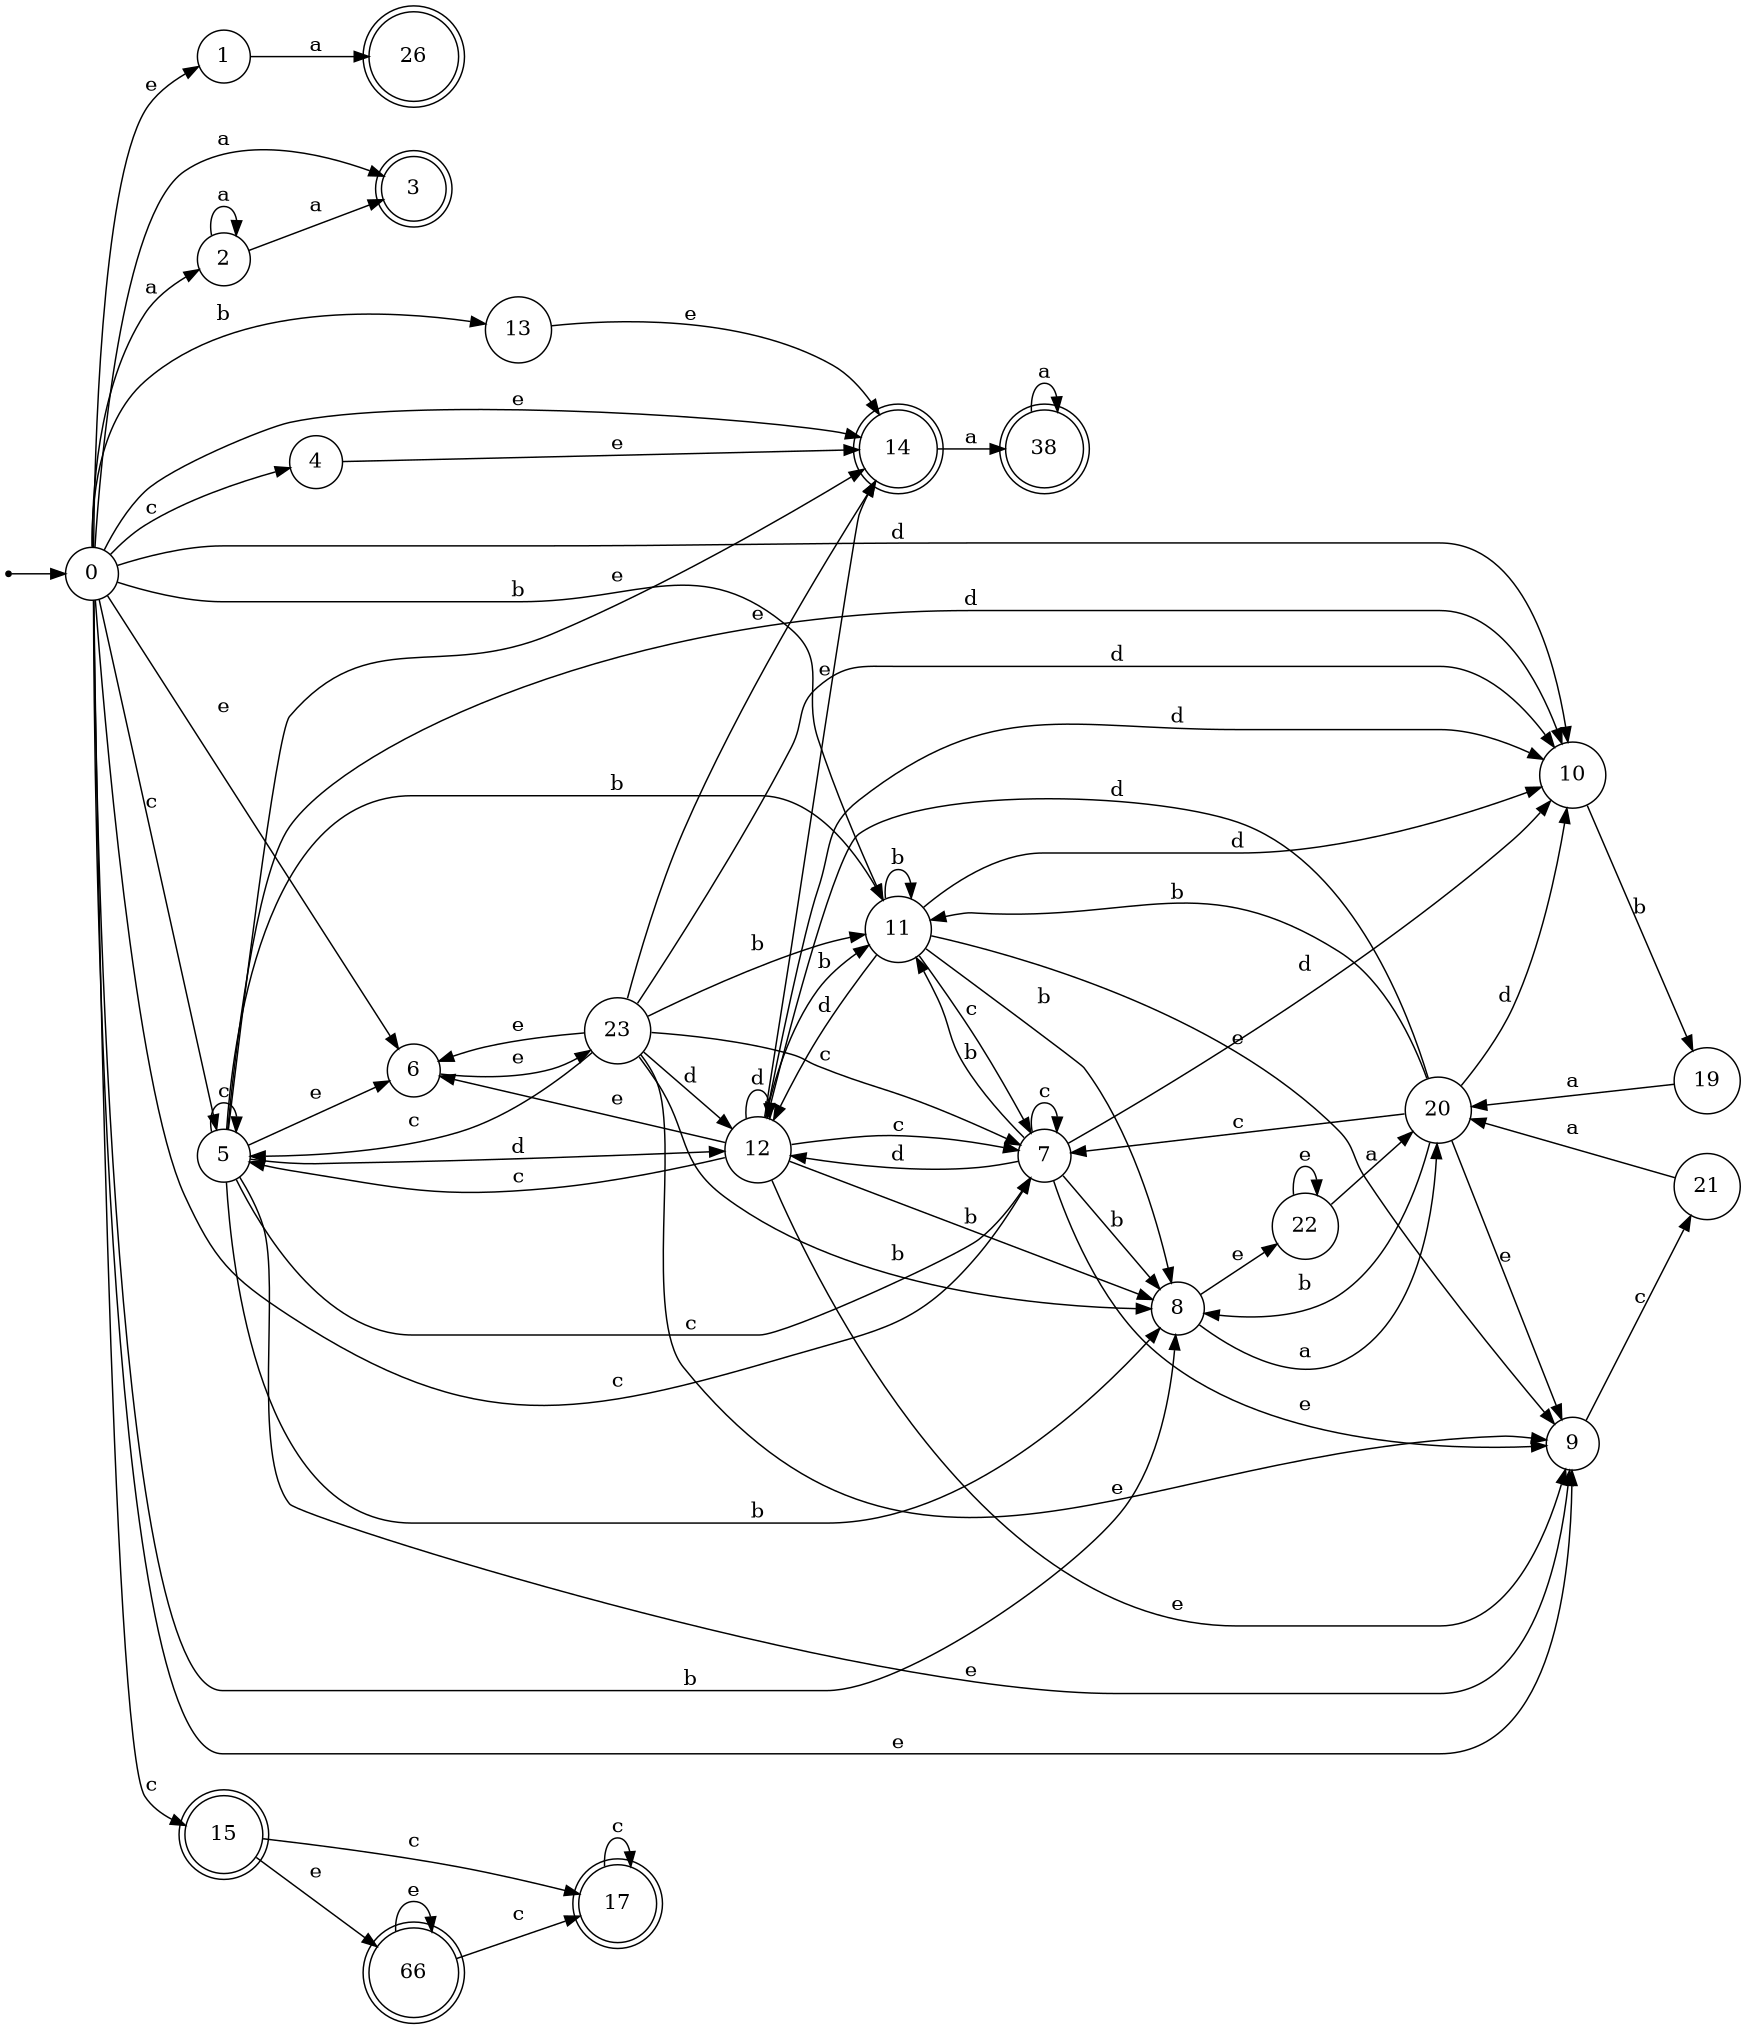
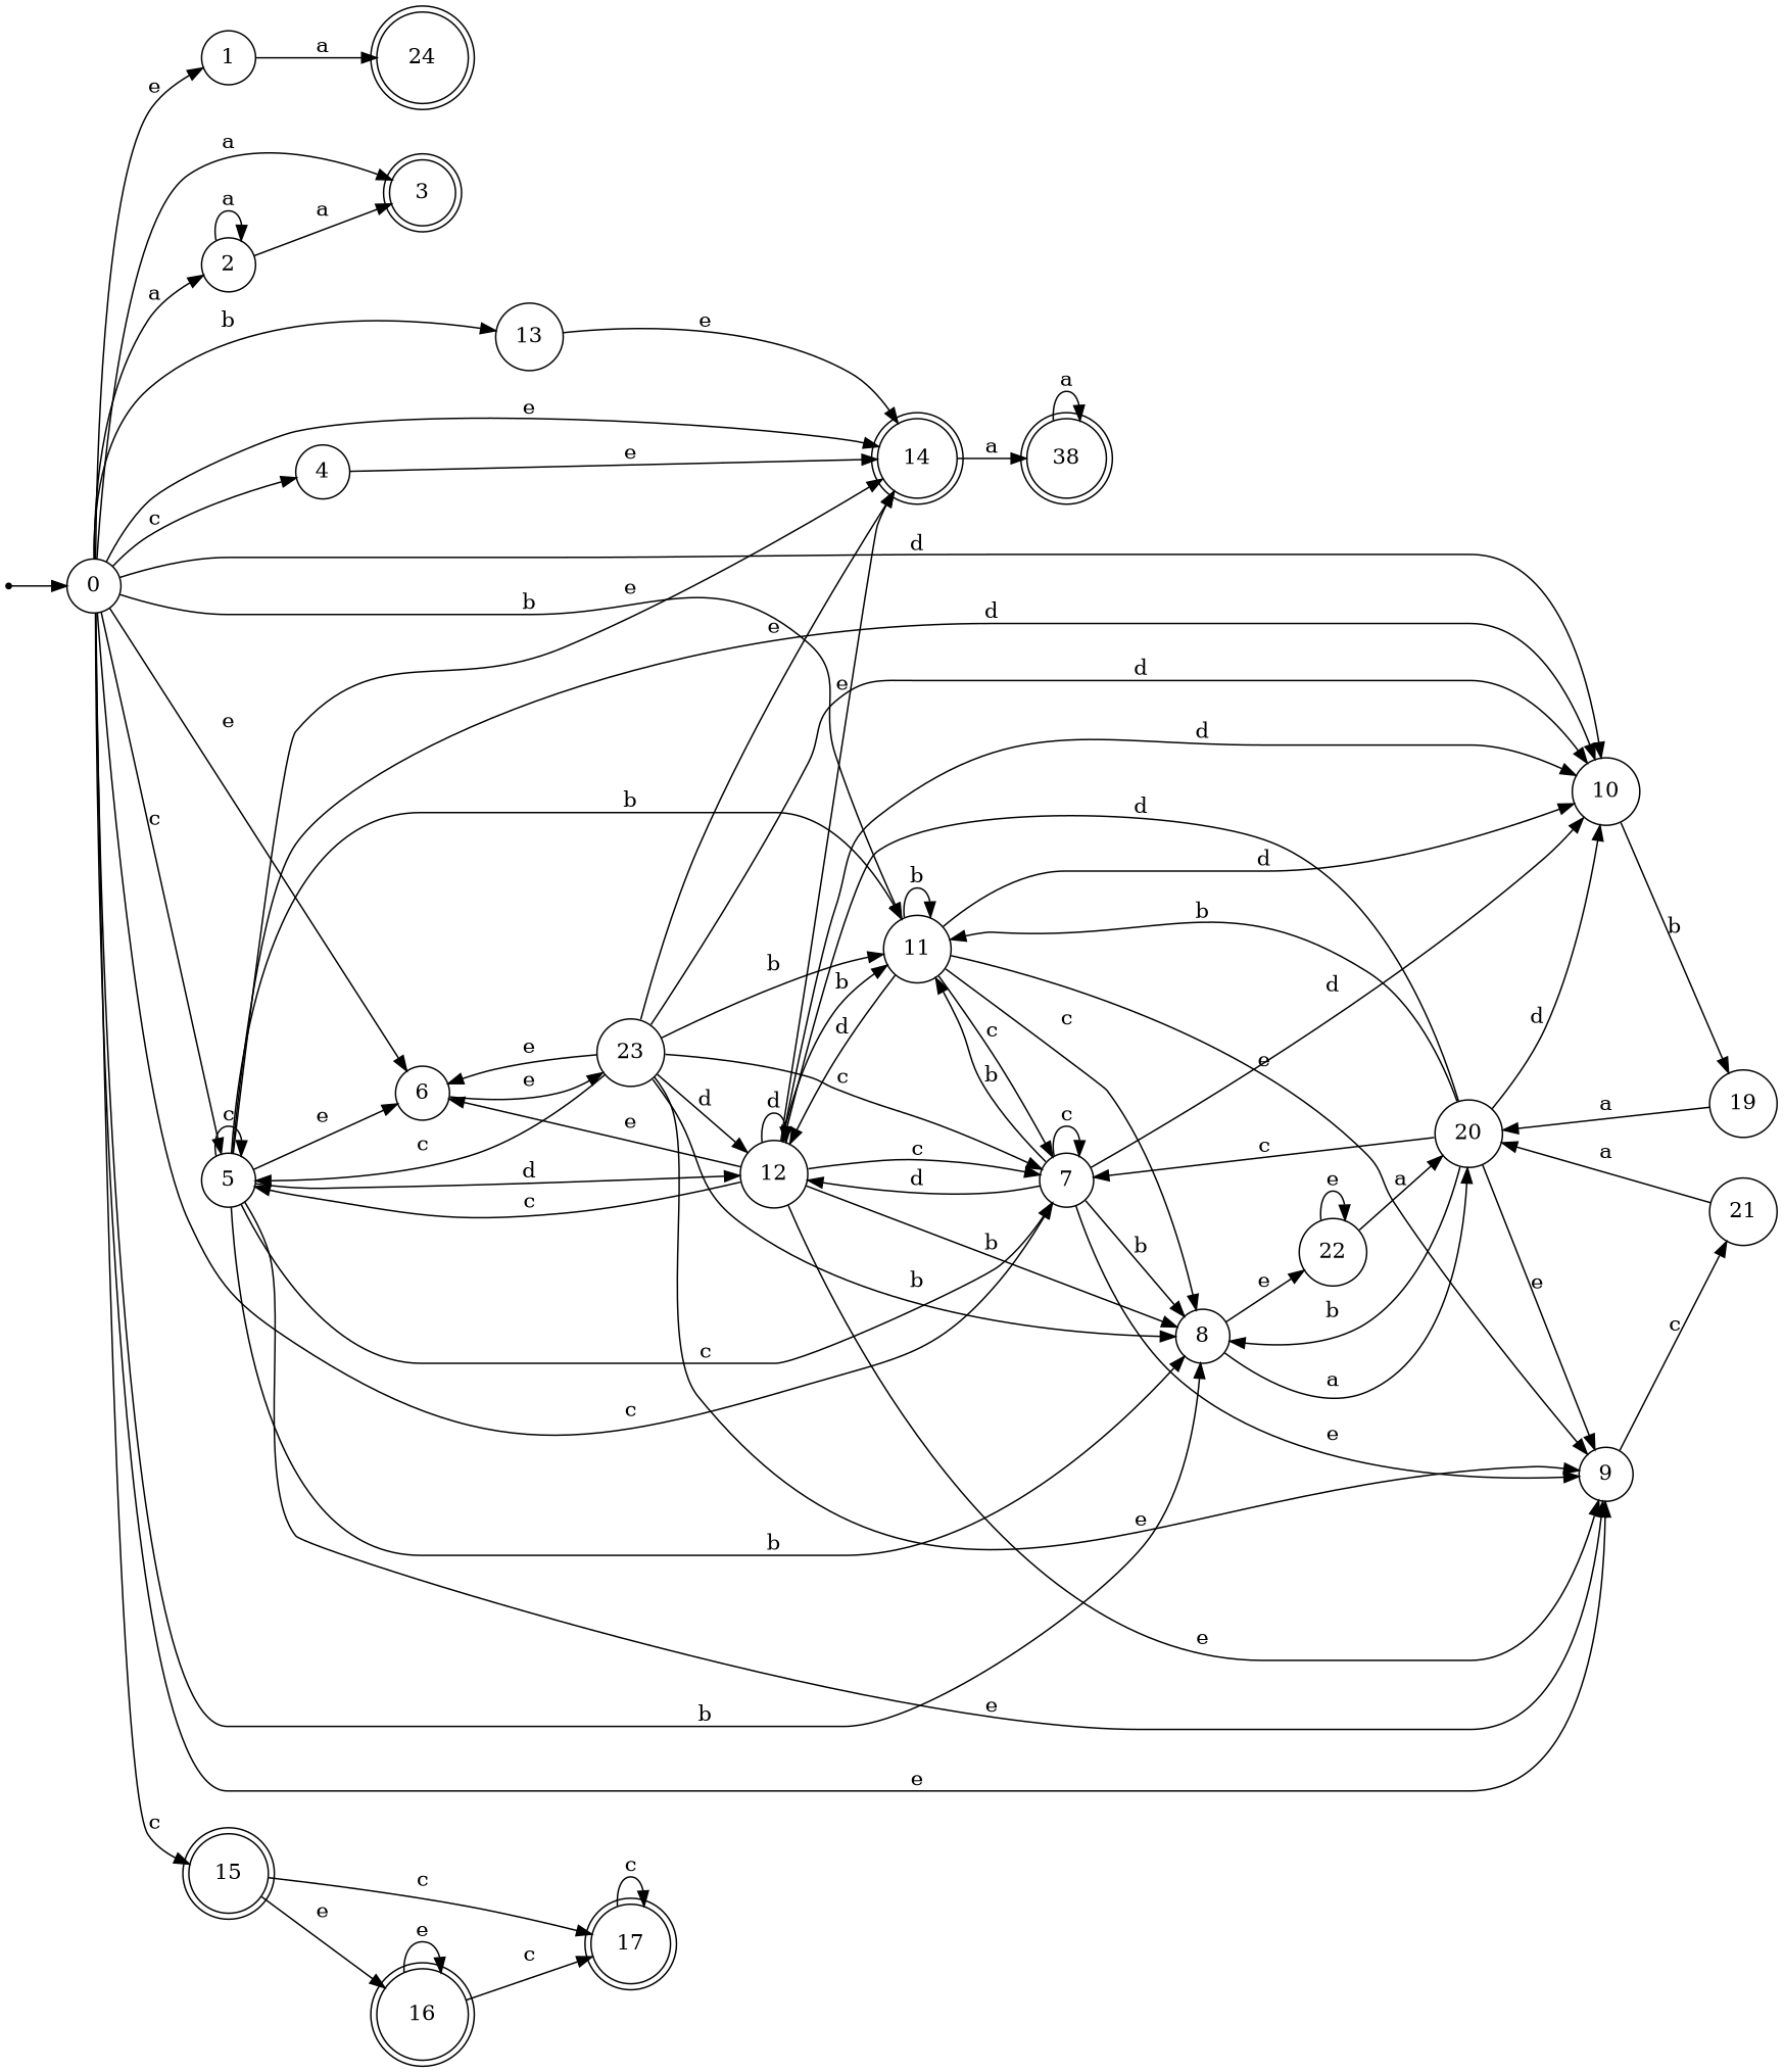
  digraph {
    rankdir=LR
    node [shape=circle]
    dummy0 [shape=point]
    0
    1
    2
    3 [shape=doublecircle]
    4
    5
    6
    7
    8
    9
    10
    11
    13
    14 [shape=doublecircle]
    15 [shape=doublecircle]
-   24 [shape=doublecircle label=26]
+   24 [shape=doublecircle]
    12
    23
    20
    22
    21
    19
    n24 [label=38 shape=doublecircle]
-   16 [shape=doublecircle label=66]
+   16 [shape=doublecircle]
    17 [shape=doublecircle]
    dummy0 -> 0
    0 -> 1 [label=e]
    0 -> 2 [label=a]
    0 -> 3 [label=a]
    0 -> 4 [label=c]
    0 -> 5 [label=c]
    0 -> 6 [label=e]
    0 -> 7 [label=c]
    0 -> 8 [label=b]
    0 -> 9 [label=e]
    0 -> 10 [label=d]
    0 -> 11 [label=b]
    0 -> 13 [label=b]
    0 -> 14 [label=e]
    0 -> 15 [label=c]
    1 -> 24 [label=a]
    2 -> 2 [label=a]
    2 -> 3 [label=a]
    4 -> 14 [label=e]
    5 -> 5 [label=c]
    5 -> 6 [label=e]
    5 -> 7 [label=c]
    5 -> 8 [label=b]
    5 -> 9 [label=e]
    5 -> 10 [label=d]
    5 -> 11 [label=b]
    5 -> 14 [label=e]
    5 -> 12 [label=d]
    6 -> 23 [label=e]
    7 -> 7 [label=c]
    7 -> 8 [label=b]
    7 -> 9 [label=e]
    7 -> 10 [label=d]
    7 -> 11 [label=b]
    7 -> 12 [label=d]
    8 -> 20 [label=a]
    8 -> 22 [label=e]
    9 -> 21 [label=c]
    10 -> 19 [label=b]
    11 -> 7 [label=c]
-   11 -> 8 [label=b]
+   11 -> 8 [label=c]
    11 -> 9 [label=e]
    11 -> 10 [label=d]
    11 -> 11 [label=b]
    11 -> 12 [label=d]
    13 -> 14 [label=e]
    14 -> n24 [label=a]
    15 -> 16 [label=e]
    15 -> 17 [label=c]
    12 -> 5 [label=c]
    12 -> 6 [label=e]
    12 -> 7 [label=c]
    12 -> 8 [label=b]
    12 -> 9 [label=e]
    12 -> 10 [label=d]
    12 -> 11 [label=b]
    12 -> 14 [label=e]
    12 -> 12 [label=d]
    23 -> 5 [label=c]
    23 -> 6 [label=e]
    23 -> 7 [label=c]
    23 -> 8 [label=b]
    23 -> 9 [label=e]
    23 -> 10 [label=d]
    23 -> 11 [label=b]
    23 -> 14 [label=e]
    23 -> 12 [label=d]
    20 -> 7 [label=c]
    20 -> 8 [label=b]
    20 -> 9 [label=e]
    20 -> 10 [label=d]
    20 -> 11 [label=b]
    20 -> 12 [label=d]
    22 -> 20 [label=a]
    22 -> 22 [label=e]
    21 -> 20 [label=a]
    19 -> 20 [label=a]
    n24 -> n24 [label=a]
    16 -> 16 [label=e]
    16 -> 17 [label=c]
    17 -> 17 [label=c]
  }
